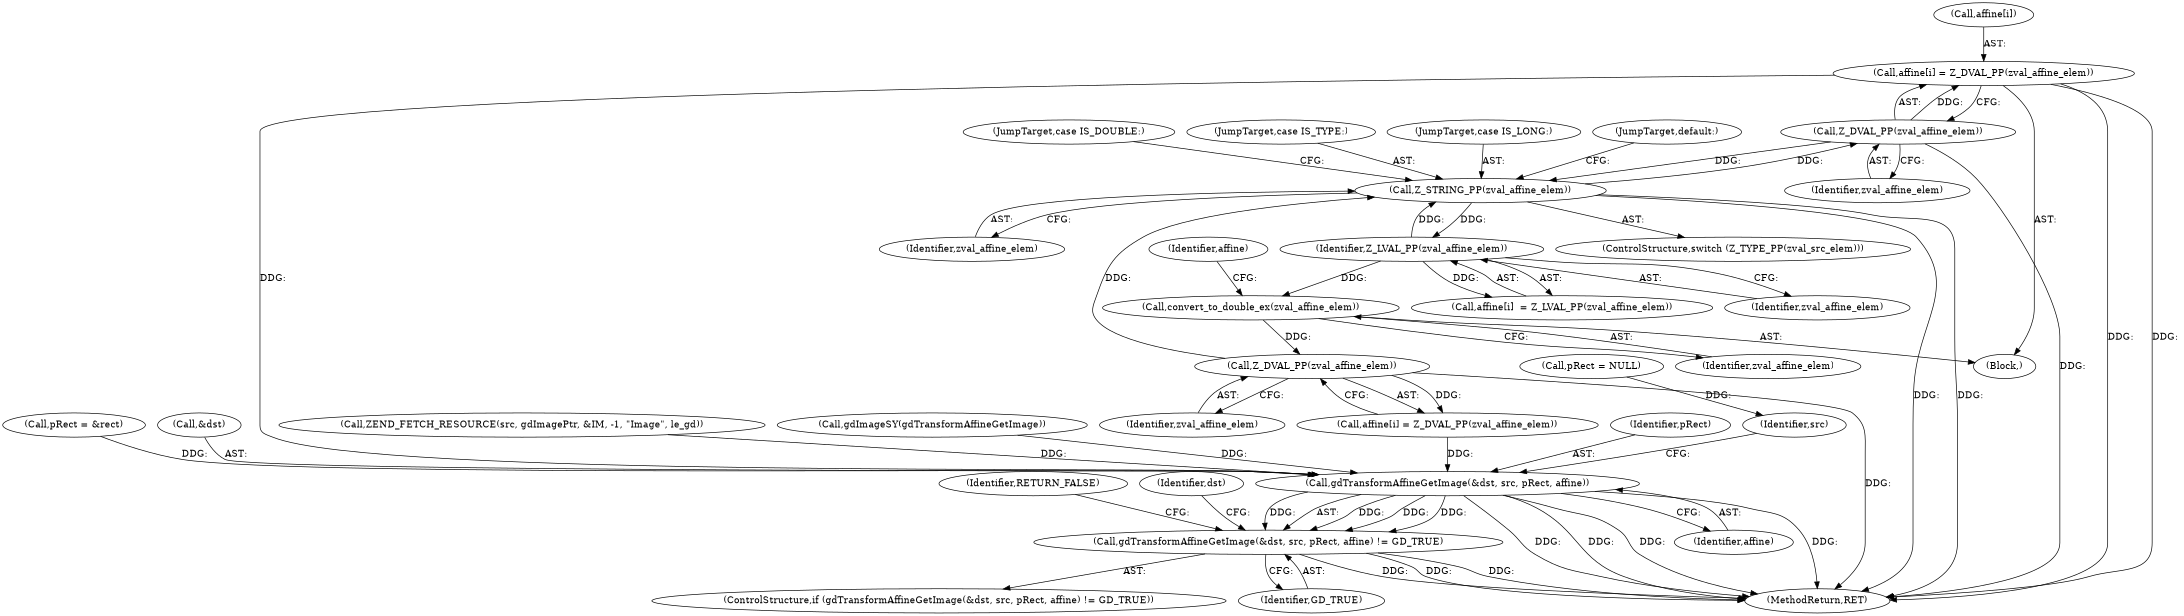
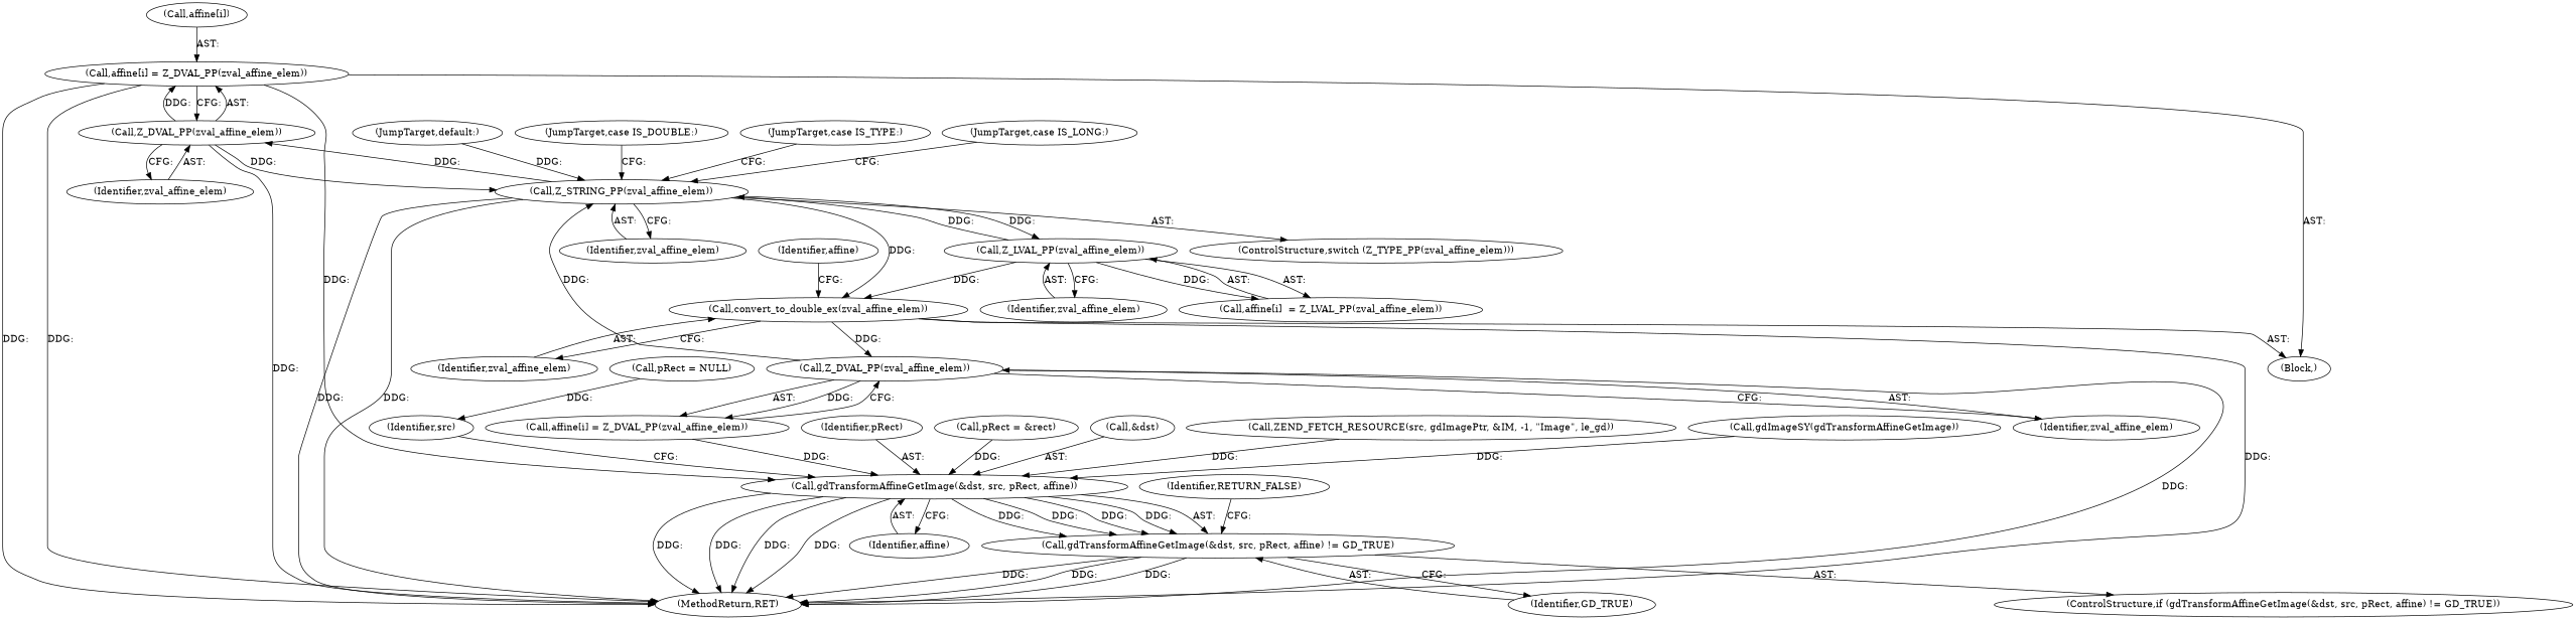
  digraph {
    n1 [label="(Call,affine[i] = Z_DVAL_PP(zval_affine_elem))"]
    n2 [label="(Call,Z_DVAL_PP(zval_affine_elem))"]
    n3 [label="(Call,gdTransformAffineGetImage(&dst, src, pRect, affine))"]
    n4 [label="(Block,)"]
    n5 [label="(MethodReturn,RET)"]
    n6 [label="(Call,Z_STRING_PP(zval_affine_elem))"]
    n7 [label="(Identifier,zval_affine_elem)"]
    n8 [label="(Call,gdTransformAffineGetImage(&dst, src, pRect, affine) != GD_TRUE)"]
    n9 [label="(Identifier,affine)"]
    n10 [label="(Call,convert_to_double_ex(zval_affine_elem))"]
-   n11 [label="(Identifier,Z_LVAL_PP(zval_affine_elem))"]
-   n12 [label="(ControlStructure,switch (Z_TYPE_PP(zval_src_elem)))"]
+   n11 [label="(Call,Z_LVAL_PP(zval_affine_elem))"]
+   n12 [label="(ControlStructure,switch (Z_TYPE_PP(zval_affine_elem)))"]
    n13 [label="(Identifier,zval_affine_elem)"]
    n14 [label="(Call,Z_DVAL_PP(zval_affine_elem))"]
    n15 [label="(Identifier,zval_affine_elem)"]
    n16 [label="(Identifier,zval_affine_elem)"]
    n17 [label="(Call,affine[i]  = Z_LVAL_PP(zval_affine_elem))"]
    n18 [label="(Identifier,zval_affine_elem)"]
    n19 [label="(Call,affine[i] = Z_DVAL_PP(zval_affine_elem))"]
    n20 [label="(ControlStructure,if (gdTransformAffineGetImage(&dst, src, pRect, affine) != GD_TRUE))"]
    n21 [label="(Identifier,GD_TRUE)"]
    n22 [label="(JumpTarget,default:)"]
    n23 [label="(Identifier,pRect)"]
    n24 [label="(Identifier,src)"]
    n25 [label="(Call,pRect = &rect)"]
    n26 [label="(JumpTarget,case IS_DOUBLE:)"]
    n27 [label="(Call,pRect = NULL)"]
    n28 [label="(Identifier,RETURN_FALSE)"]
    n29 [label="(Call,affine[i])"]
-   n30 [label="(Identifier,dst)"]
    n31 [label="(JumpTarget,case IS_TYPE:)"]
    n32 [label="(Call,&dst)"]
    n33 [label="(Call,ZEND_FETCH_RESOURCE(src, gdImagePtr, &IM, -1, \"Image\", le_gd))"]
    n34 [label="(Identifier,affine)"]
    n35 [label="(Call,gdImageSY(gdTransformAffineGetImage))"]
    n36 [label="(JumpTarget,case IS_LONG:)"]
    n1 -> n2 [label="CFG: "]
    n1 -> n3 [label="DDG: "]
    n1 -> n4 [label="AST: "]
    n1 -> n5 [label="DDG: "]
    n1 -> n5 [label="DDG: "]
    n2 -> n1 [label="AST: "]
    n2 -> n1 [label="DDG: "]
    n2 -> n5 [label="DDG: "]
    n2 -> n6 [label="DDG: "]
    n2 -> n7 [label="CFG: "]
    n3 -> n5 [label="DDG: "]
    n3 -> n5 [label="DDG: "]
    n3 -> n5 [label="DDG: "]
    n3 -> n5 [label="DDG: "]
    n3 -> n8 [label="AST: "]
    n3 -> n8 [label="DDG: "]
    n3 -> n8 [label="DDG: "]
    n3 -> n8 [label="DDG: "]
    n3 -> n8 [label="DDG: "]
    n3 -> n9 [label="CFG: "]
    n6 -> n2 [label="DDG: "]
    n6 -> n5 [label="DDG: "]
    n6 -> n5 [label="DDG: "]
+   n6 -> n10 [label="DDG: "]
    n6 -> n11 [label="DDG: "]
    n6 -> n12 [label="AST: "]
    n6 -> n13 [label="CFG: "]
    n7 -> n2 [label="AST: "]
    n8 -> n5 [label="DDG: "]
    n8 -> n5 [label="DDG: "]
    n8 -> n5 [label="DDG: "]
    n8 -> n20 [label="AST: "]
    n8 -> n21 [label="CFG: "]
    n9 -> n3 [label="AST: "]
    n10 -> n4 [label="AST: "]
+   n10 -> n5 [label="DDG: "]
    n10 -> n14 [label="DDG: "]
    n10 -> n15 [label="CFG: "]
    n11 -> n6 [label="DDG: "]
    n11 -> n10 [label="DDG: "]
    n11 -> n16 [label="CFG: "]
    n11 -> n17 [label="AST: "]
    n11 -> n17 [label="DDG: "]
    n13 -> n6 [label="AST: "]
    n14 -> n5 [label="DDG: "]
    n14 -> n6 [label="DDG: "]
    n14 -> n18 [label="CFG: "]
    n14 -> n19 [label="AST: "]
    n14 -> n19 [label="DDG: "]
    n15 -> n10 [label="AST: "]
    n16 -> n11 [label="AST: "]
    n17 -> n11 [label="AST: "]
    n18 -> n14 [label="AST: "]
    n19 -> n3 [label="DDG: "]
    n19 -> n14 [label="CFG: "]
    n21 -> n8 [label="AST: "]
-   n22 -> n6 [label="CFG: "]
+   n22 -> n6 [label="DDG: "]
    n23 -> n3 [label="AST: "]
    n24 -> n3 [label="CFG: "]
    n25 -> n3 [label="DDG: "]
    n26 -> n6 [label="CFG: "]
    n27 -> n24 [label="DDG: "]
    n28 -> n8 [label="CFG: "]
    n29 -> n1 [label="AST: "]
-   n30 -> n8 [label="CFG: "]
-   n31 -> n6 [label="AST: "]
+   n31 -> n6 [label="CFG: "]
    n32 -> n3 [label="AST: "]
    n33 -> n3 [label="DDG: "]
    n34 -> n10 [label="CFG: "]
    n35 -> n3 [label="DDG: "]
-   n36 -> n6 [label="AST: "]
+   n36 -> n6 [label="CFG: "]
  }
